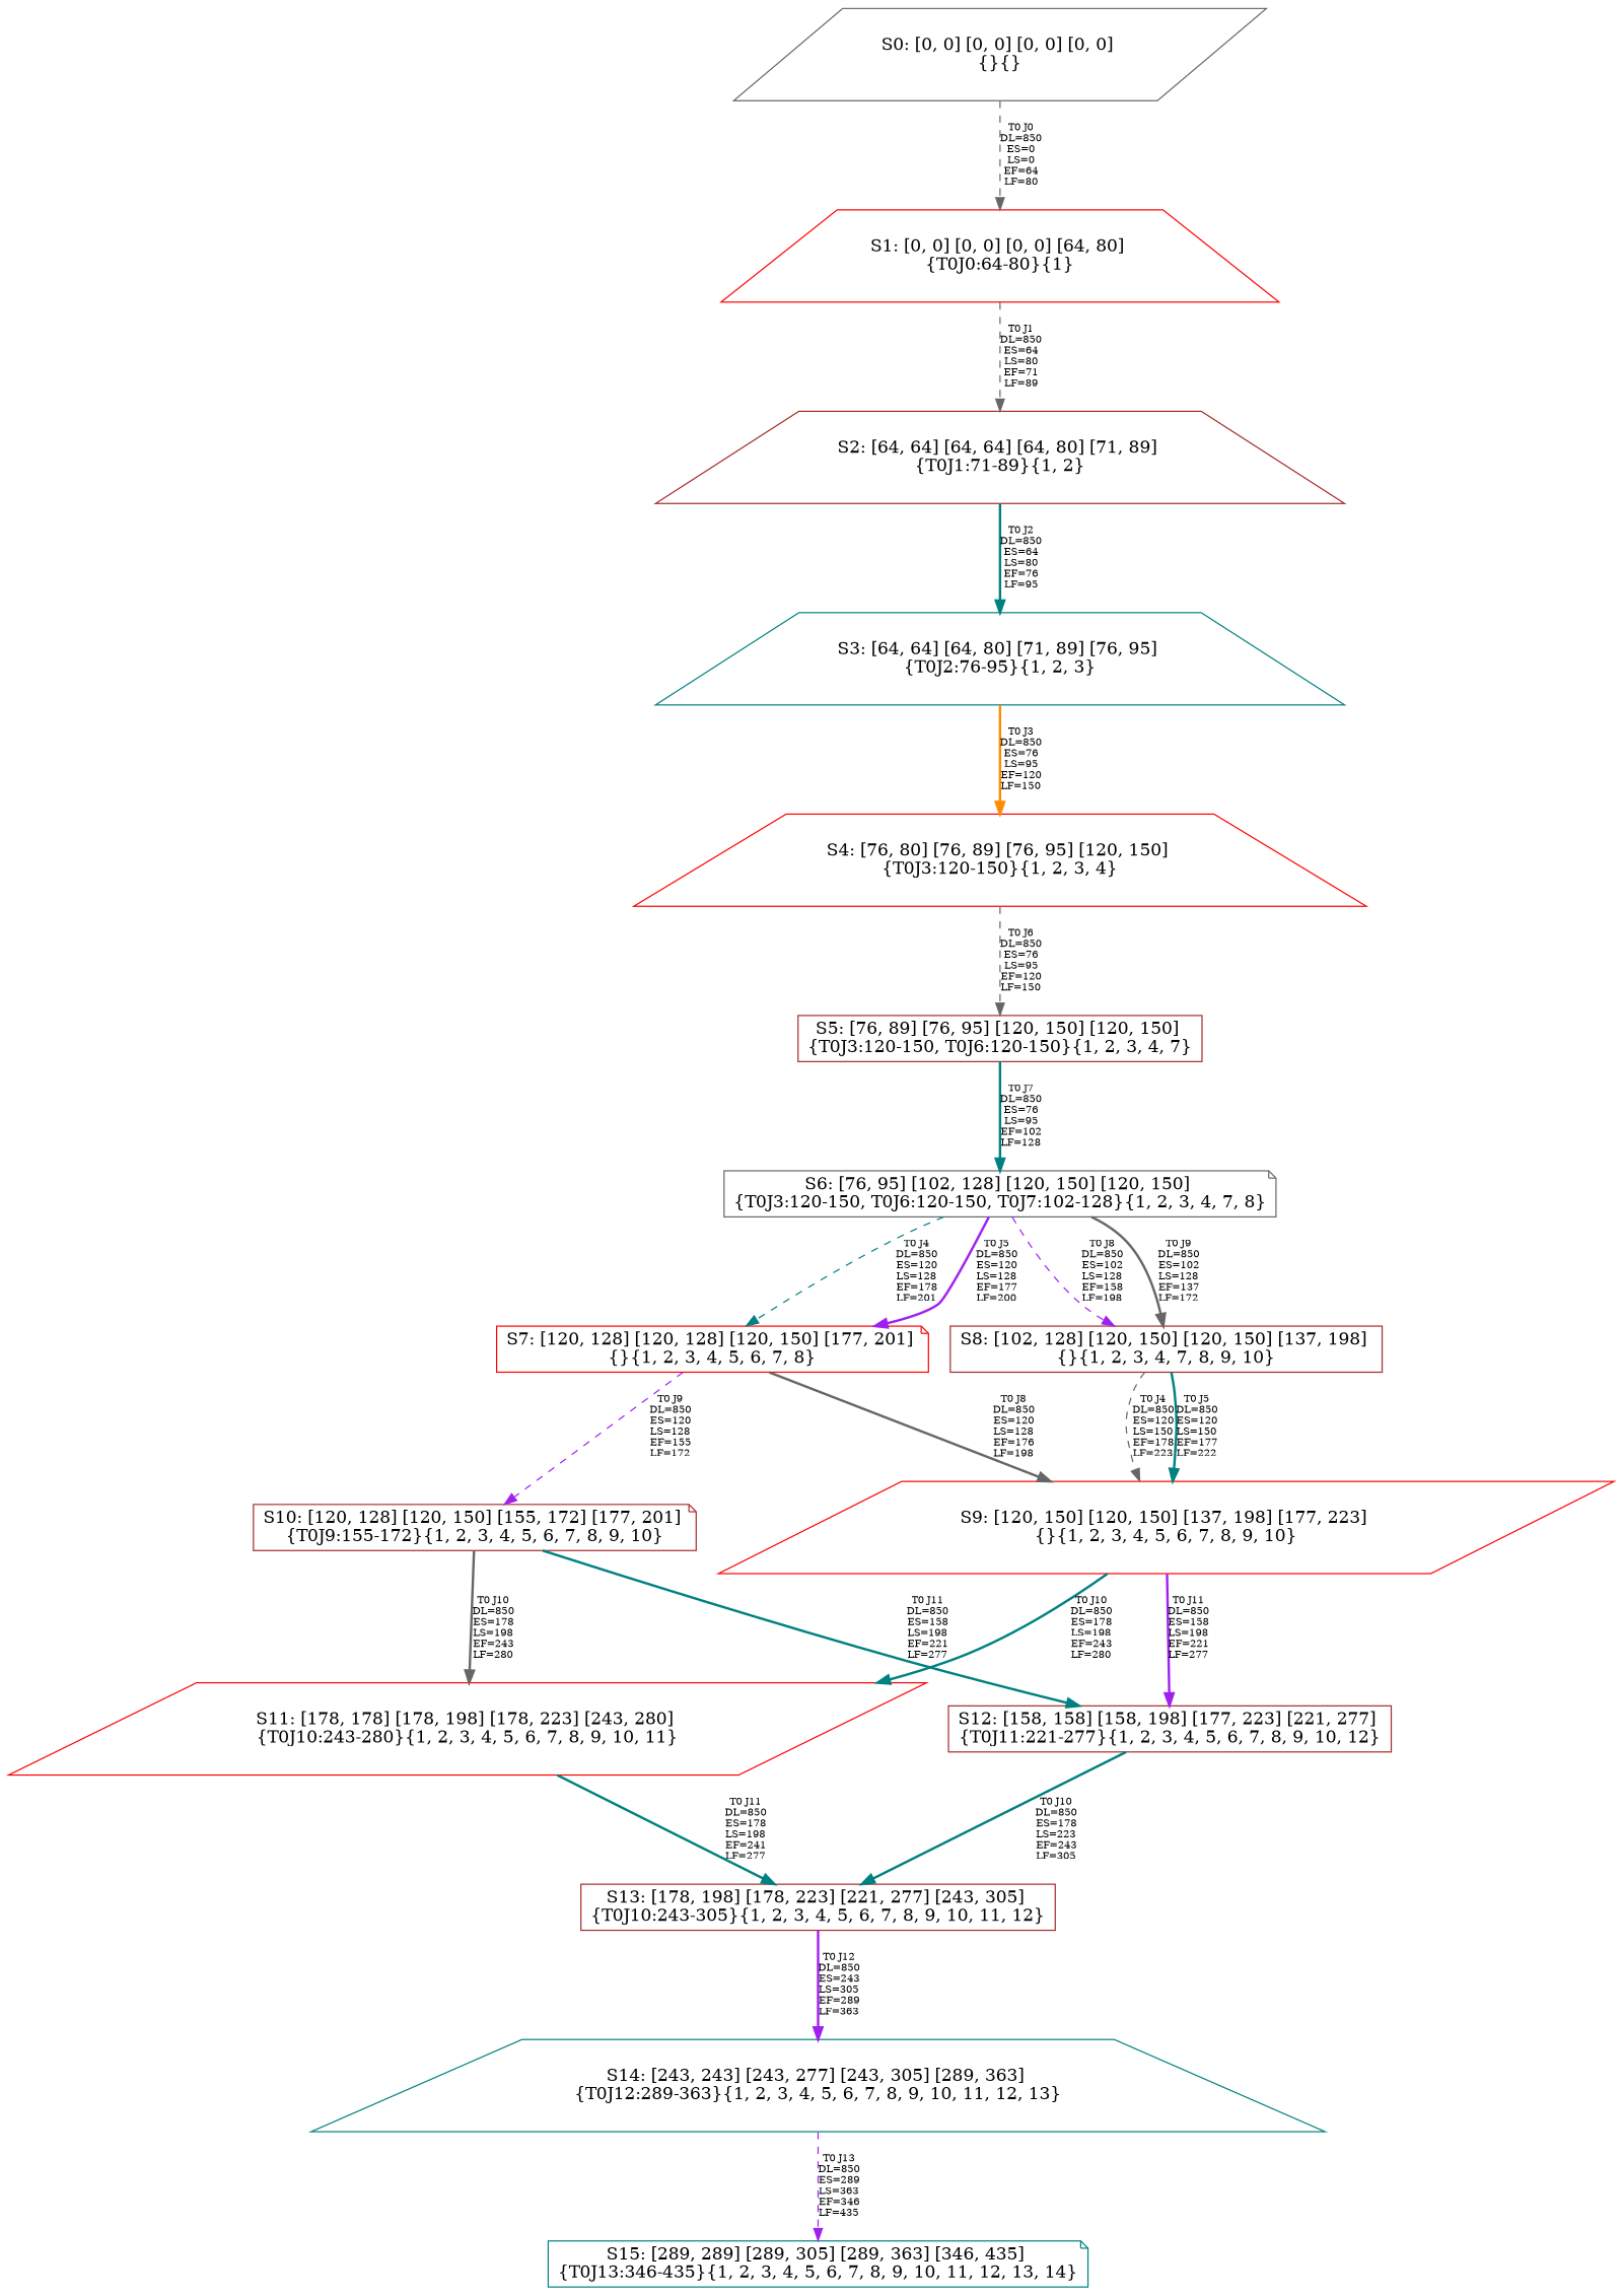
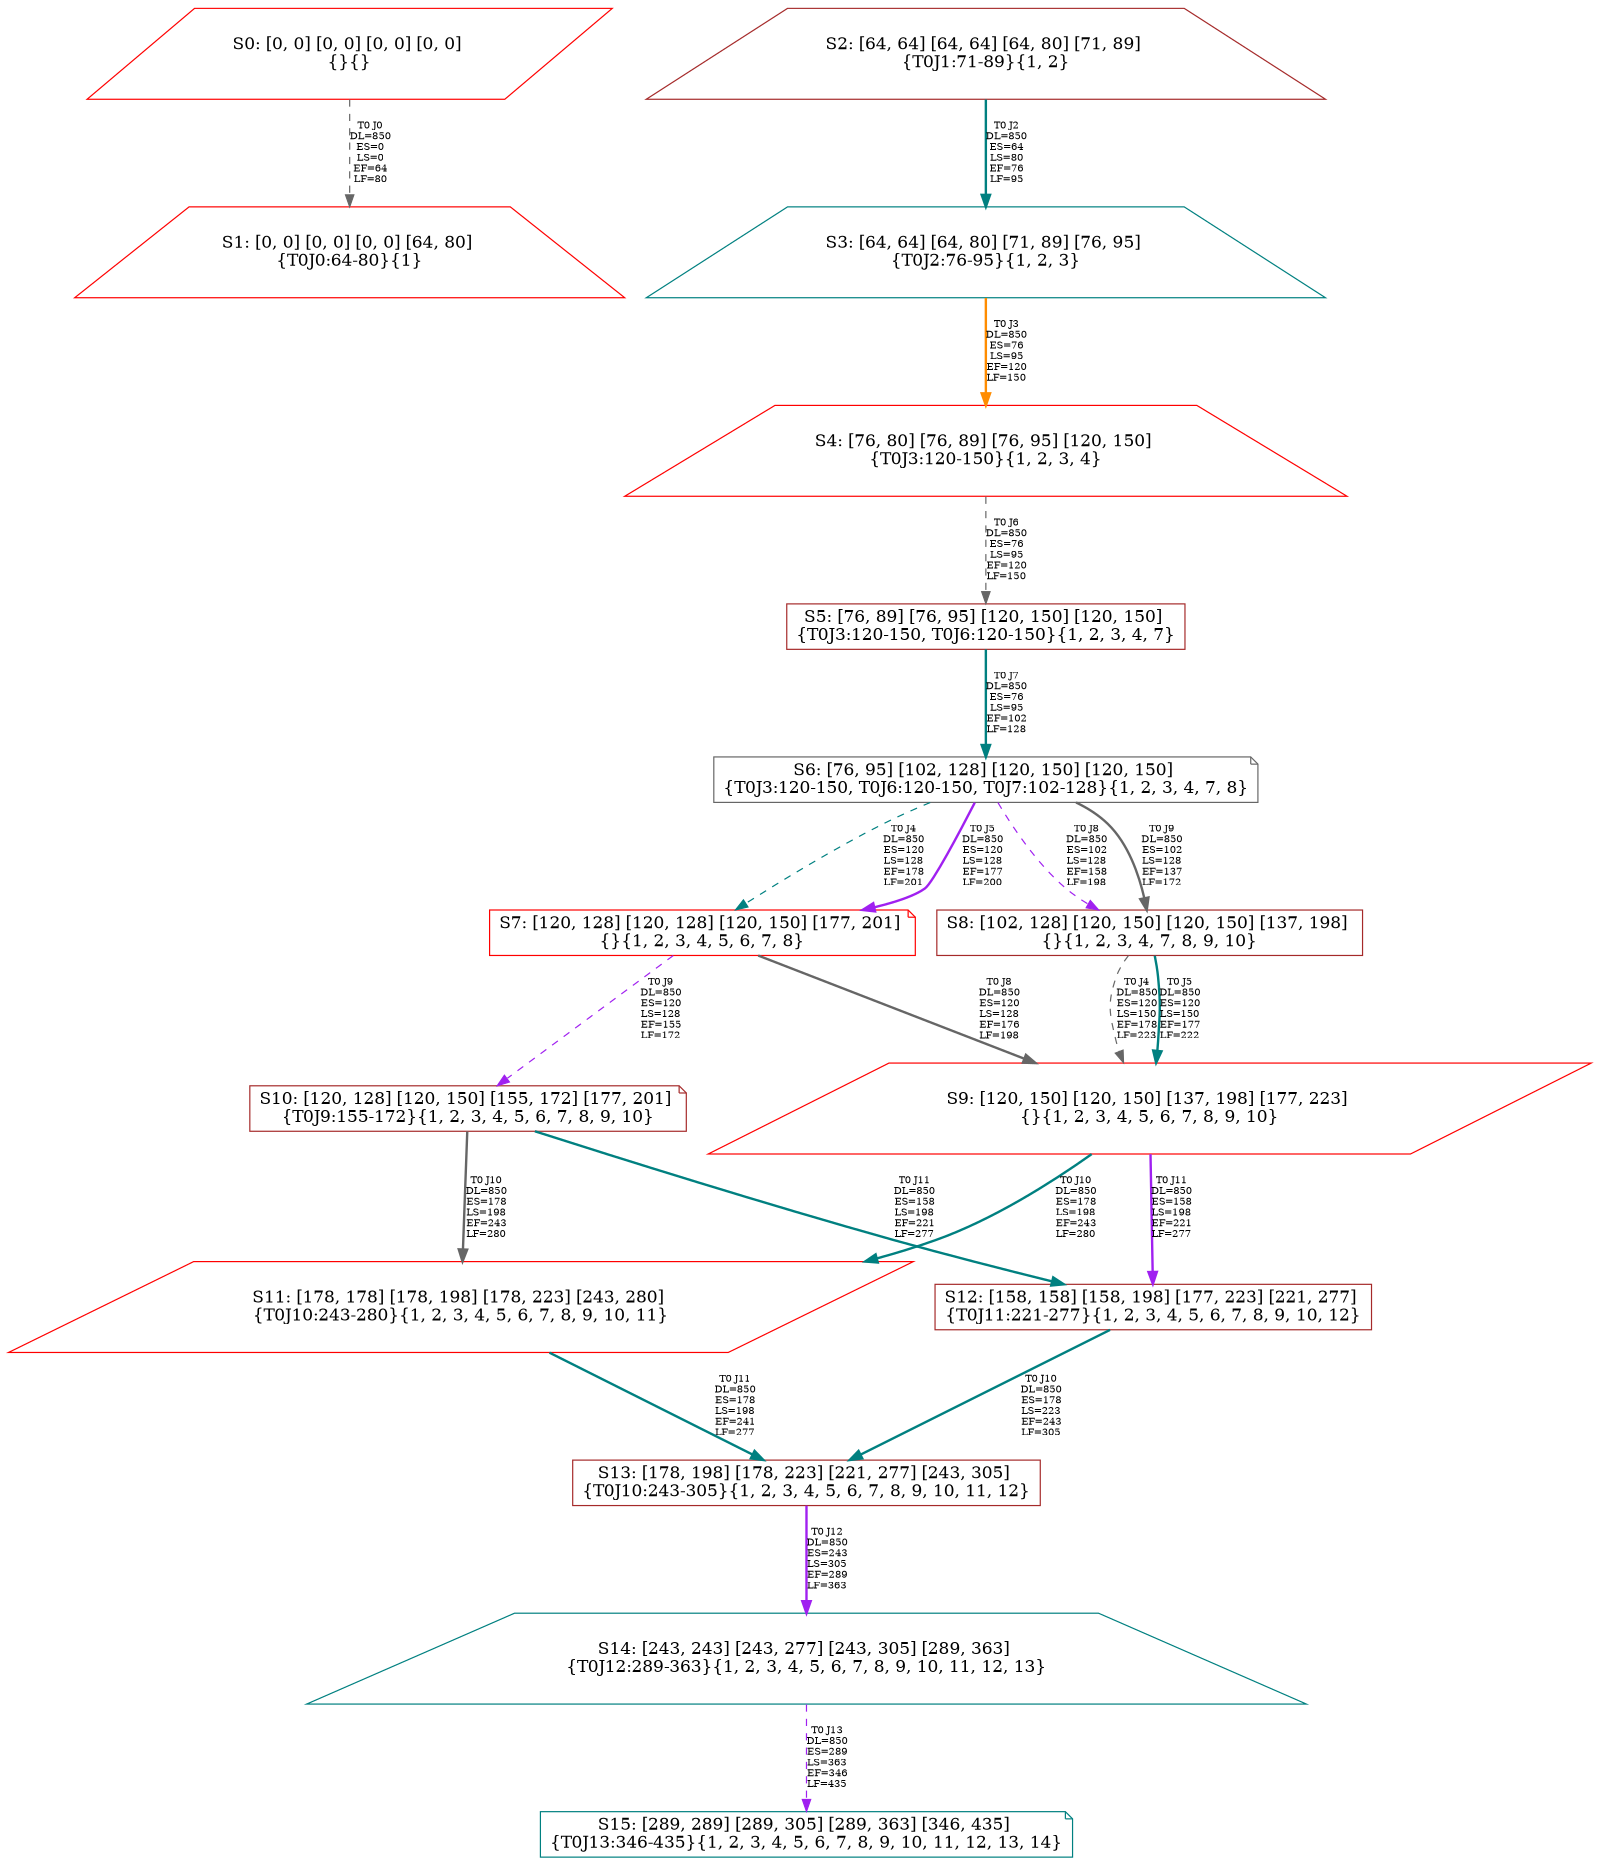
  digraph {
    node [color=brown shape=trapezium]
    edge [color=teal fontsize=8 style=bold]
-   n1 [color=gray40 label="S0: [0, 0] [0, 0] [0, 0] [0, 0] \n{}{}" shape=parallelogram]
+   n1 [color=red label="S0: [0, 0] [0, 0] [0, 0] [0, 0] \n{}{}" shape=parallelogram]
    n2 [color=red label="S1: [0, 0] [0, 0] [0, 0] [64, 80] \n{T0J0:64-80}{1}"]
    n3 [label="S2: [64, 64] [64, 64] [64, 80] [71, 89] \n{T0J1:71-89}{1, 2}"]
    n4 [color=teal label="S3: [64, 64] [64, 80] [71, 89] [76, 95] \n{T0J2:76-95}{1, 2, 3}"]
    n5 [color=red label="S4: [76, 80] [76, 89] [76, 95] [120, 150] \n{T0J3:120-150}{1, 2, 3, 4}"]
    n6 [label="S5: [76, 89] [76, 95] [120, 150] [120, 150] \n{T0J3:120-150, T0J6:120-150}{1, 2, 3, 4, 7}" shape=box]
    n7 [color=gray40 label="S6: [76, 95] [102, 128] [120, 150] [120, 150] \n{T0J3:120-150, T0J6:120-150, T0J7:102-128}{1, 2, 3, 4, 7, 8}" shape=note]
    n8 [color=red label="S7: [120, 128] [120, 128] [120, 150] [177, 201] \n{}{1, 2, 3, 4, 5, 6, 7, 8}" shape=note]
    n9 [label="S8: [102, 128] [120, 150] [120, 150] [137, 198] \n{}{1, 2, 3, 4, 7, 8, 9, 10}" shape=box]
    n10 [color=red label="S9: [120, 150] [120, 150] [137, 198] [177, 223] \n{}{1, 2, 3, 4, 5, 6, 7, 8, 9, 10}" shape=parallelogram]
    n11 [label="S10: [120, 128] [120, 150] [155, 172] [177, 201] \n{T0J9:155-172}{1, 2, 3, 4, 5, 6, 7, 8, 9, 10}" shape=note]
    n12 [color=red label="S11: [178, 178] [178, 198] [178, 223] [243, 280] \n{T0J10:243-280}{1, 2, 3, 4, 5, 6, 7, 8, 9, 10, 11}" shape=parallelogram]
    n13 [label="S12: [158, 158] [158, 198] [177, 223] [221, 277] \n{T0J11:221-277}{1, 2, 3, 4, 5, 6, 7, 8, 9, 10, 12}" shape=box]
    n14 [label="S13: [178, 198] [178, 223] [221, 277] [243, 305] \n{T0J10:243-305}{1, 2, 3, 4, 5, 6, 7, 8, 9, 10, 11, 12}" shape=box]
    n15 [color=teal label="S14: [243, 243] [243, 277] [243, 305] [289, 363] \n{T0J12:289-363}{1, 2, 3, 4, 5, 6, 7, 8, 9, 10, 11, 12, 13}"]
    n16 [color=teal label="S15: [289, 289] [289, 305] [289, 363] [346, 435] \n{T0J13:346-435}{1, 2, 3, 4, 5, 6, 7, 8, 9, 10, 11, 12, 13, 14}" shape=note]
    n1 -> n2 [color=gray40 label="T0 J0\nDL=850\nES=0\nLS=0\nEF=64\nLF=80" style=dashed]
-   n2 -> n3 [color=gray40 label="T0 J1\nDL=850\nES=64\nLS=80\nEF=71\nLF=89" style=dashed]
    n3 -> n4 [label="T0 J2\nDL=850\nES=64\nLS=80\nEF=76\nLF=95"]
    n4 -> n5 [color=darkorange label="T0 J3\nDL=850\nES=76\nLS=95\nEF=120\nLF=150"]
    n5 -> n6 [color=gray40 label="T0 J6\nDL=850\nES=76\nLS=95\nEF=120\nLF=150" style=dashed]
    n6 -> n7 [label="T0 J7\nDL=850\nES=76\nLS=95\nEF=102\nLF=128"]
    n7 -> n8 [label="T0 J4\nDL=850\nES=120\nLS=128\nEF=178\nLF=201" style=dashed]
    n7 -> n8 [color=purple label="T0 J5\nDL=850\nES=120\nLS=128\nEF=177\nLF=200"]
    n7 -> n9 [color=purple label="T0 J8\nDL=850\nES=102\nLS=128\nEF=158\nLF=198" style=dashed]
    n7 -> n9 [color=gray40 label="T0 J9\nDL=850\nES=102\nLS=128\nEF=137\nLF=172"]
    n8 -> n10 [color=gray40 label="T0 J8\nDL=850\nES=120\nLS=128\nEF=176\nLF=198"]
    n8 -> n11 [color=purple label="T0 J9\nDL=850\nES=120\nLS=128\nEF=155\nLF=172" style=dashed]
    n9 -> n10 [color=gray40 label="T0 J4\nDL=850\nES=120\nLS=150\nEF=178\nLF=223" style=dashed]
    n9 -> n10 [label="T0 J5\nDL=850\nES=120\nLS=150\nEF=177\nLF=222"]
    n10 -> n12 [label="T0 J10\nDL=850\nES=178\nLS=198\nEF=243\nLF=280"]
    n10 -> n13 [color=purple label="T0 J11\nDL=850\nES=158\nLS=198\nEF=221\nLF=277"]
    n11 -> n12 [color=gray40 label="T0 J10\nDL=850\nES=178\nLS=198\nEF=243\nLF=280"]
    n11 -> n13 [label="T0 J11\nDL=850\nES=158\nLS=198\nEF=221\nLF=277"]
    n12 -> n14 [label="T0 J11\nDL=850\nES=178\nLS=198\nEF=241\nLF=277"]
    n13 -> n14 [label="T0 J10\nDL=850\nES=178\nLS=223\nEF=243\nLF=305"]
    n14 -> n15 [color=purple label="T0 J12\nDL=850\nES=243\nLS=305\nEF=289\nLF=363"]
    n15 -> n16 [color=purple label="T0 J13\nDL=850\nES=289\nLS=363\nEF=346\nLF=435" style=dashed]
  }
